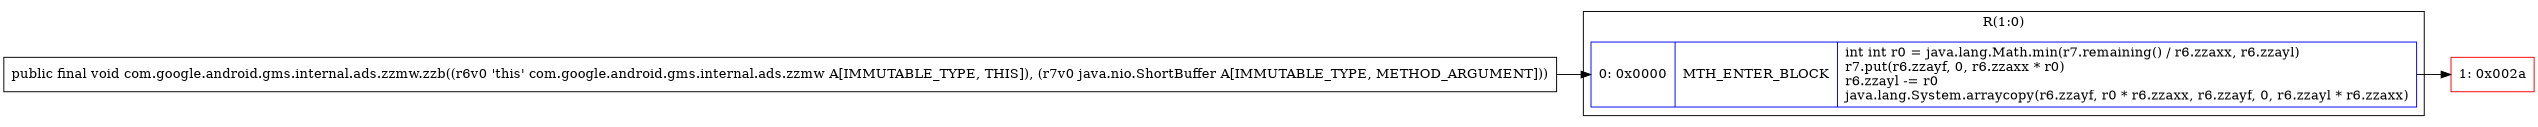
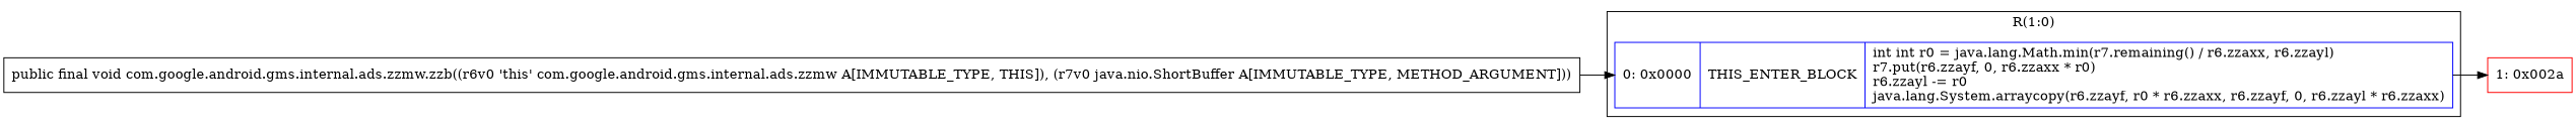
  digraph {
    rankdir=LR
    node [shape=record]
-   n1 [color=blue label="{0\:\ 0x0000|MTH_ENTER_BLOCK\l|int int r0 = java.lang.Math.min(r7.remaining() \/ r6.zzaxx, r6.zzayl)\lr7.put(r6.zzayf, 0, r6.zzaxx * r0)\lr6.zzayl \-= r0\ljava.lang.System.arraycopy(r6.zzayf, r0 * r6.zzaxx, r6.zzayf, 0, r6.zzayl * r6.zzaxx)\l}"]
+   n1 [color=blue label="{0\:\ 0x0000|THIS_ENTER_BLOCK\l|int int r0 = java.lang.Math.min(r7.remaining() \/ r6.zzaxx, r6.zzayl)\lr7.put(r6.zzayf, 0, r6.zzaxx * r0)\lr6.zzayl \-= r0\ljava.lang.System.arraycopy(r6.zzayf, r0 * r6.zzaxx, r6.zzayf, 0, r6.zzayl * r6.zzaxx)\l}"]
    n2 [color=red label="{1\:\ 0x002a}"]
    n3 [label="{public final void com.google.android.gms.internal.ads.zzmw.zzb((r6v0 'this' com.google.android.gms.internal.ads.zzmw A[IMMUTABLE_TYPE, THIS]), (r7v0 java.nio.ShortBuffer A[IMMUTABLE_TYPE, METHOD_ARGUMENT])) }"]
    subgraph cluster_1 {
      label="R(1:0)"
      n1
    }
    n1 -> n2
    n3 -> n1
  }
